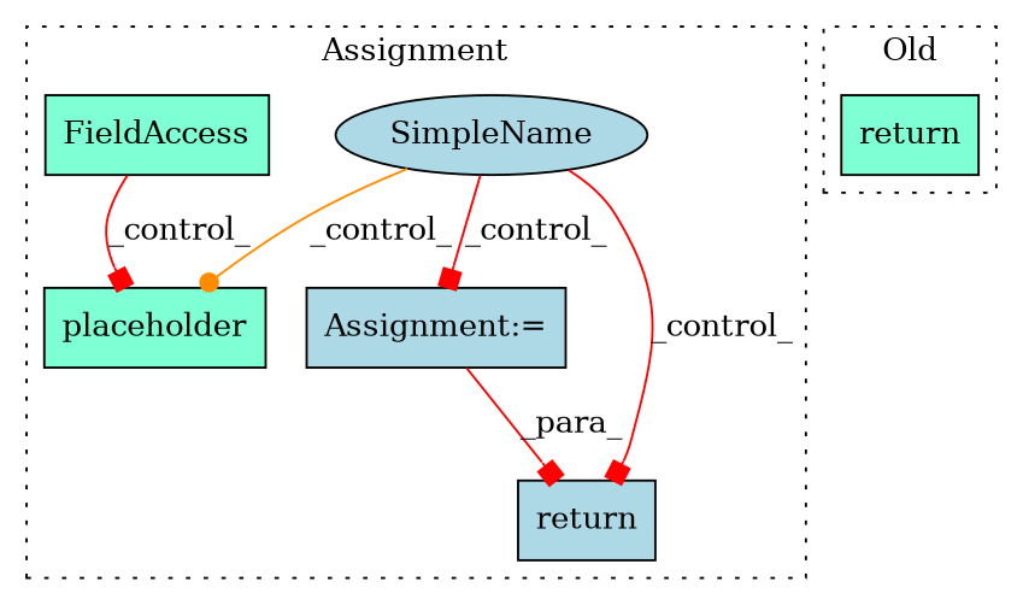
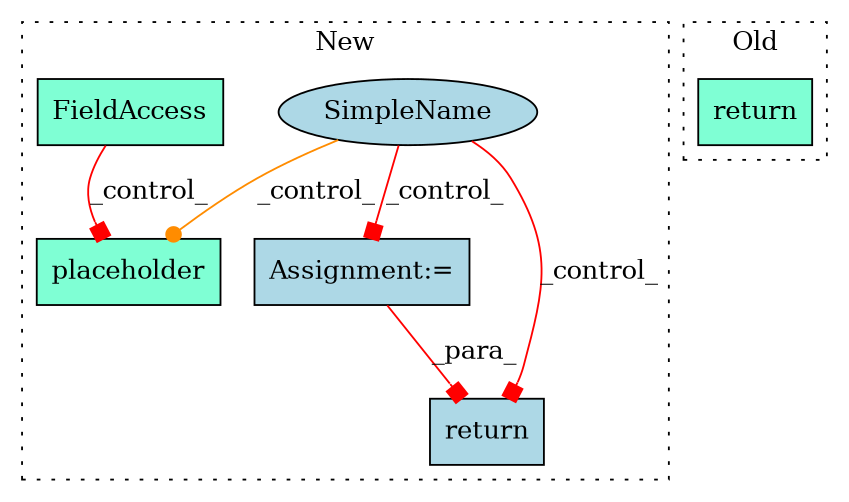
  digraph {
    node [a=41 fillcolor=aquamarine l=7 shape=box style=filled]
    edge [arrowhead=box color=red]
    n1 [a=32 l="12,1" label=placeholder s="1551,1585"]
    n2 [a=7 fillcolor=lightblue l=1 label="Assignment:=" s=1547]
    n3 [fillcolor=lightblue label=return s=1821]
    n4 [a=42 fillcolor=lightblue label=SimpleName shape=ellipse l=""]
    n5 [a=22 l=10 label=FieldAccess s=1563]
    n6 [label=return s=2593]
    subgraph cluster_1 {
-     label=Assignment
+     label=New
      style=dotted
      n1
      n2
      n3
      n4
      n5
    }
    subgraph cluster_2 {
      label=Old
      style=dotted
      n6
    }
    n2 -> n3 [label=_para_]
    n4 -> n1 [arrowhead=dot color=darkorange label=_control_]
    n4 -> n2 [label=_control_]
    n4 -> n3 [label=_control_]
    n5 -> n1 [label=_control_]
  }
